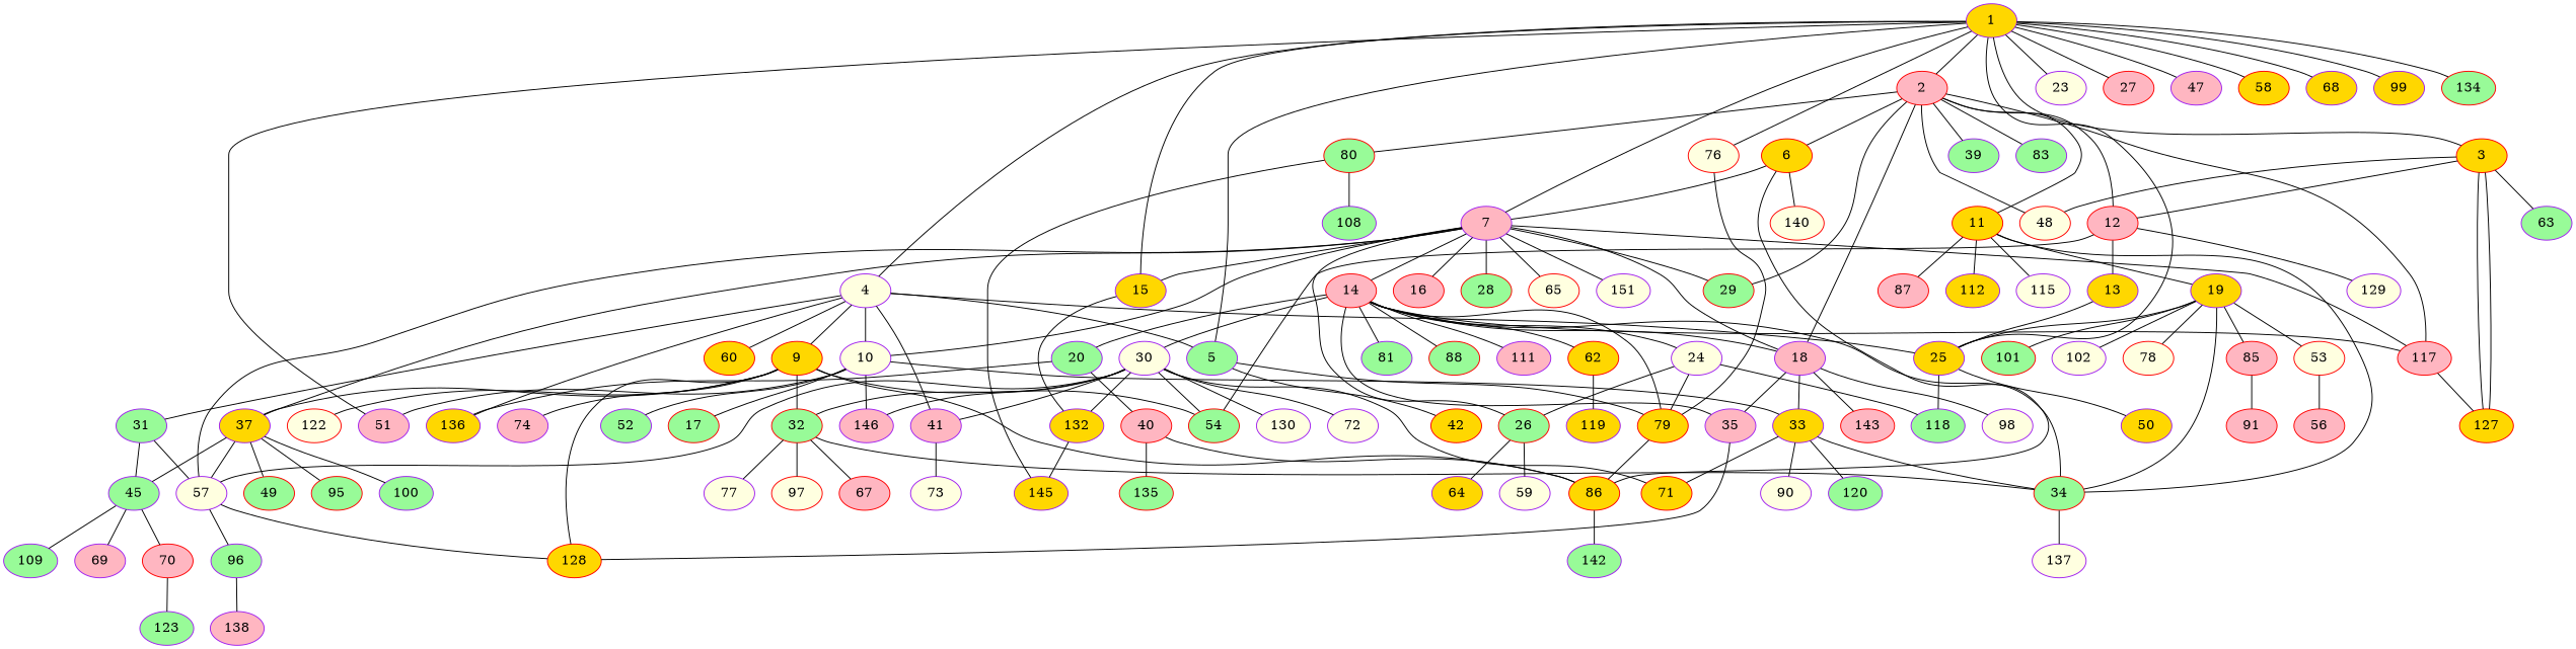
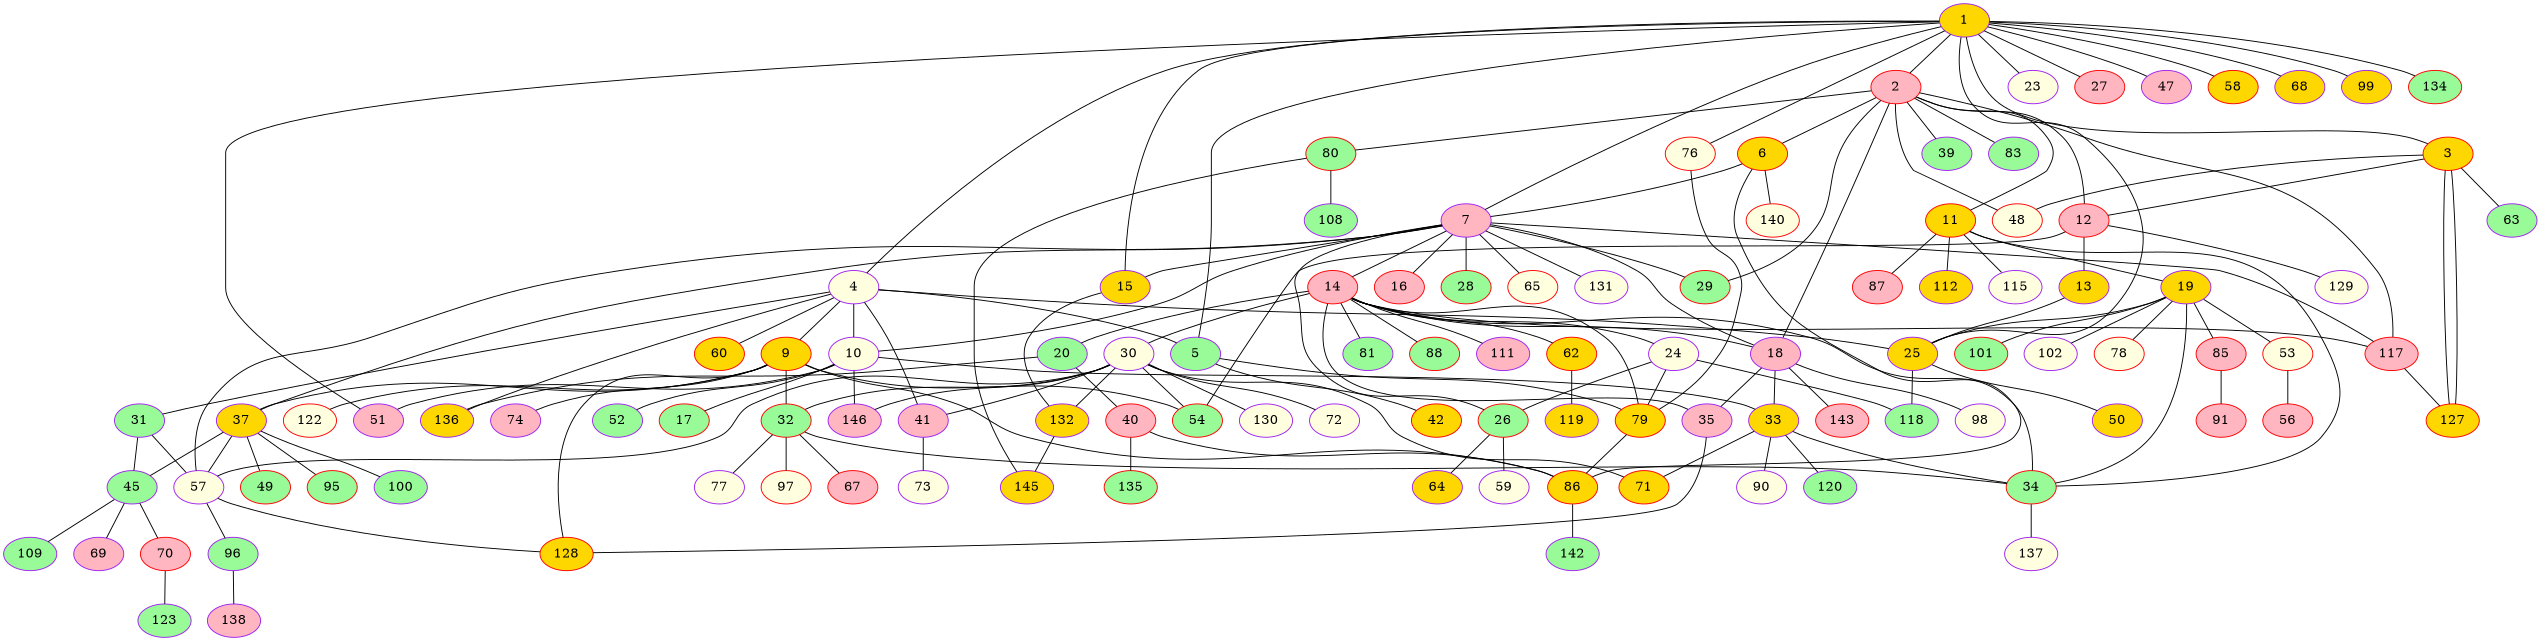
  graph {
    node [color=purple fillcolor=palegreen style=filled]
    1 [fillcolor=gold super="+125"]
    2 [color=red fillcolor=lightpink super="+94"]
    3 [color=red fillcolor=gold super="+46"]
    4 [fillcolor=lightyellow super="+8"]
    5 [super="+55"]
    7 [fillcolor=lightpink super="+36"]
    15 [fillcolor=gold]
    23 [fillcolor=lightyellow]
    25 [fillcolor=gold super="+114"]
    27 [color=red fillcolor=lightpink]
    47 [fillcolor=lightpink]
    51 [fillcolor=lightpink]
    58 [color=red fillcolor=gold]
    68 [fillcolor=gold]
    76 [color=red fillcolor=lightyellow]
    99 [fillcolor=gold]
    134 [color=red]
    6 [color=red fillcolor=gold super="+21"]
    11 [color=red fillcolor=gold super="+82"]
    12 [color=red fillcolor=lightpink]
    18 [fillcolor=lightpink super="+89"]
    29 [color=red super="+93"]
    39
    80 [color=red super="+113"]
    83 [super="+84"]
    117 [color=red fillcolor=lightpink super="+121"]
    48 [color=red fillcolor=lightyellow]
    63
    127 [color=red fillcolor=gold]
    9 [color=red fillcolor=gold super="+43"]
    10 [fillcolor=lightyellow super="+38"]
    31 [super="+103"]
    41 [fillcolor=lightpink super="+124"]
    60 [color=red fillcolor=gold]
    136 [fillcolor=gold]
    42 [color=red fillcolor=gold]
    79 [color=red fillcolor=gold super="+107"]
    14 [color=red fillcolor=lightpink super="+22"]
    16 [color=red fillcolor=lightpink]
    26 [color=red super="+147"]
    28 [color=red super="+106"]
    37 [fillcolor=gold super="+141"]
    57 [fillcolor=lightyellow super="+66"]
    65 [color=red fillcolor=lightyellow]
-   131 [fillcolor=lightyellow super="+139" label=151]
+   131 [fillcolor=lightyellow super="+139"]
    132 [fillcolor=gold]
    118 [super="+144"]
    50 [fillcolor=gold]
    86 [color=red fillcolor=gold super="+116"]
    140 [color=red fillcolor=lightyellow]
    19 [fillcolor=gold]
    34 [color=red super="+126"]
    87 [color=red fillcolor=lightpink]
    112 [fillcolor=gold]
    115 [fillcolor=lightyellow]
    54 [color=red]
    13 [fillcolor=gold]
    129 [fillcolor=lightyellow]
    33 [fillcolor=gold super="+44"]
    35 [fillcolor=lightpink super="+105"]
    98 [fillcolor=lightyellow]
    143 [color=red fillcolor=lightpink]
    108
    145 [fillcolor=gold]
    32 [color=red super="+110"]
    74 [fillcolor=lightpink]
    122 [color=red fillcolor=lightyellow]
    128 [color=red fillcolor=gold]
    17 [color=red]
    52
    146 [fillcolor=lightpink]
    45 [super="+75"]
    73 [fillcolor=lightyellow]
    142
    20 [super="+104"]
    24 [fillcolor=lightyellow super="+61"]
    30 [fillcolor=lightyellow super="+133"]
    62 [color=red fillcolor=gold]
    81
    88 [color=red]
    111 [fillcolor=lightpink]
    59 [fillcolor=lightyellow]
    64 [fillcolor=gold]
    49 [color=red]
    95 [color=red]
    100
    96
    67 [color=red fillcolor=lightpink]
    77 [fillcolor=lightyellow]
    97 [color=red fillcolor=lightyellow]
    71 [color=red fillcolor=gold]
    90 [fillcolor=lightyellow]
    120
    53 [color=red fillcolor=lightyellow]
    78 [color=red fillcolor=lightyellow]
    85 [color=red fillcolor=lightpink]
    101 [color=red]
    102 [fillcolor=lightyellow]
    137 [fillcolor=lightyellow]
    40 [color=red fillcolor=lightpink super="+92"]
    72 [fillcolor=lightyellow]
    130 [fillcolor=lightyellow]
    119 [fillcolor=gold]
    56 [color=red fillcolor=lightpink]
    91 [color=red fillcolor=lightpink]
    135 [color=red]
    69 [fillcolor=lightpink]
    70 [color=red fillcolor=lightpink]
    109
    123
    138 [fillcolor=lightpink]
    1 -- 2
    1 -- 3
    1 -- 4
    1 -- 5
    1 -- 7
    1 -- 15
    1 -- 23
    1 -- 25
    1 -- 27
    1 -- 47
    1 -- 51
    1 -- 58
    1 -- 68
    1 -- 76
    1 -- 99
    1 -- 134
    2 -- 6
    2 -- 11
    2 -- 12
    2 -- 18
    2 -- 29
    2 -- 39
    2 -- 80
    2 -- 83
    2 -- 117
    2 -- 48
    3 -- 12
    3 -- 48
    3 -- 63
    3 -- 127
    3 -- 127
    4 -- 5
    4 -- 25
    4 -- 9
    4 -- 10
    4 -- 31
    4 -- 41
    4 -- 60
    4 -- 136
    5 -- 42
    5 -- 79
    7 -- 15
    7 -- 18
    7 -- 29
    7 -- 117
    7 -- 10
    7 -- 14
    7 -- 16
    7 -- 26
    7 -- 28
    7 -- 37
    7 -- 57
    7 -- 65
    7 -- 131
    15 -- 132
    25 -- 118
    25 -- 50
    76 -- 79
    6 -- 7
    6 -- 86
    6 -- 140
    11 -- 19
    11 -- 34
    11 -- 87
    11 -- 112
    11 -- 115
    12 -- 54
    12 -- 13
    12 -- 129
    18 -- 33
    18 -- 35
    18 -- 98
    18 -- 143
    80 -- 108
    80 -- 145
    117 -- 127
    9 -- 37
    9 -- 86
    9 -- 54
    9 -- 32
    9 -- 74
    9 -- 122
    9 -- 128
    10 -- 51
    10 -- 33
    10 -- 17
    10 -- 52
    10 -- 146
    31 -- 57
    31 -- 45
    41 -- 73
    79 -- 86
    14 -- 18
    14 -- 117
    14 -- 79
    14 -- 34
    14 -- 35
    14 -- 20
    14 -- 24
    14 -- 30
    14 -- 62
    14 -- 81
    14 -- 88
    14 -- 111
    26 -- 59
    26 -- 64
    37 -- 57
    37 -- 45
    37 -- 49
    37 -- 95
    37 -- 100
    57 -- 128
    57 -- 96
    132 -- 145
    86 -- 142
    19 -- 25
    19 -- 34
    19 -- 53
    19 -- 78
    19 -- 85
    19 -- 101
    19 -- 102
    34 -- 137
    13 -- 25
    33 -- 34
    33 -- 71
    33 -- 90
    33 -- 120
    35 -- 128
    32 -- 34
    32 -- 67
    32 -- 77
    32 -- 97
    45 -- 69
    45 -- 70
    45 -- 109
    20 -- 136
    20 -- 40
    24 -- 79
    24 -- 26
    24 -- 118
    30 -- 41
    30 -- 57
    30 -- 132
    30 -- 54
    30 -- 32
    30 -- 146
    30 -- 71
    30 -- 72
    30 -- 130
    62 -- 119
    96 -- 138
    53 -- 56
    85 -- 91
    40 -- 86
    40 -- 135
    70 -- 123
  }
